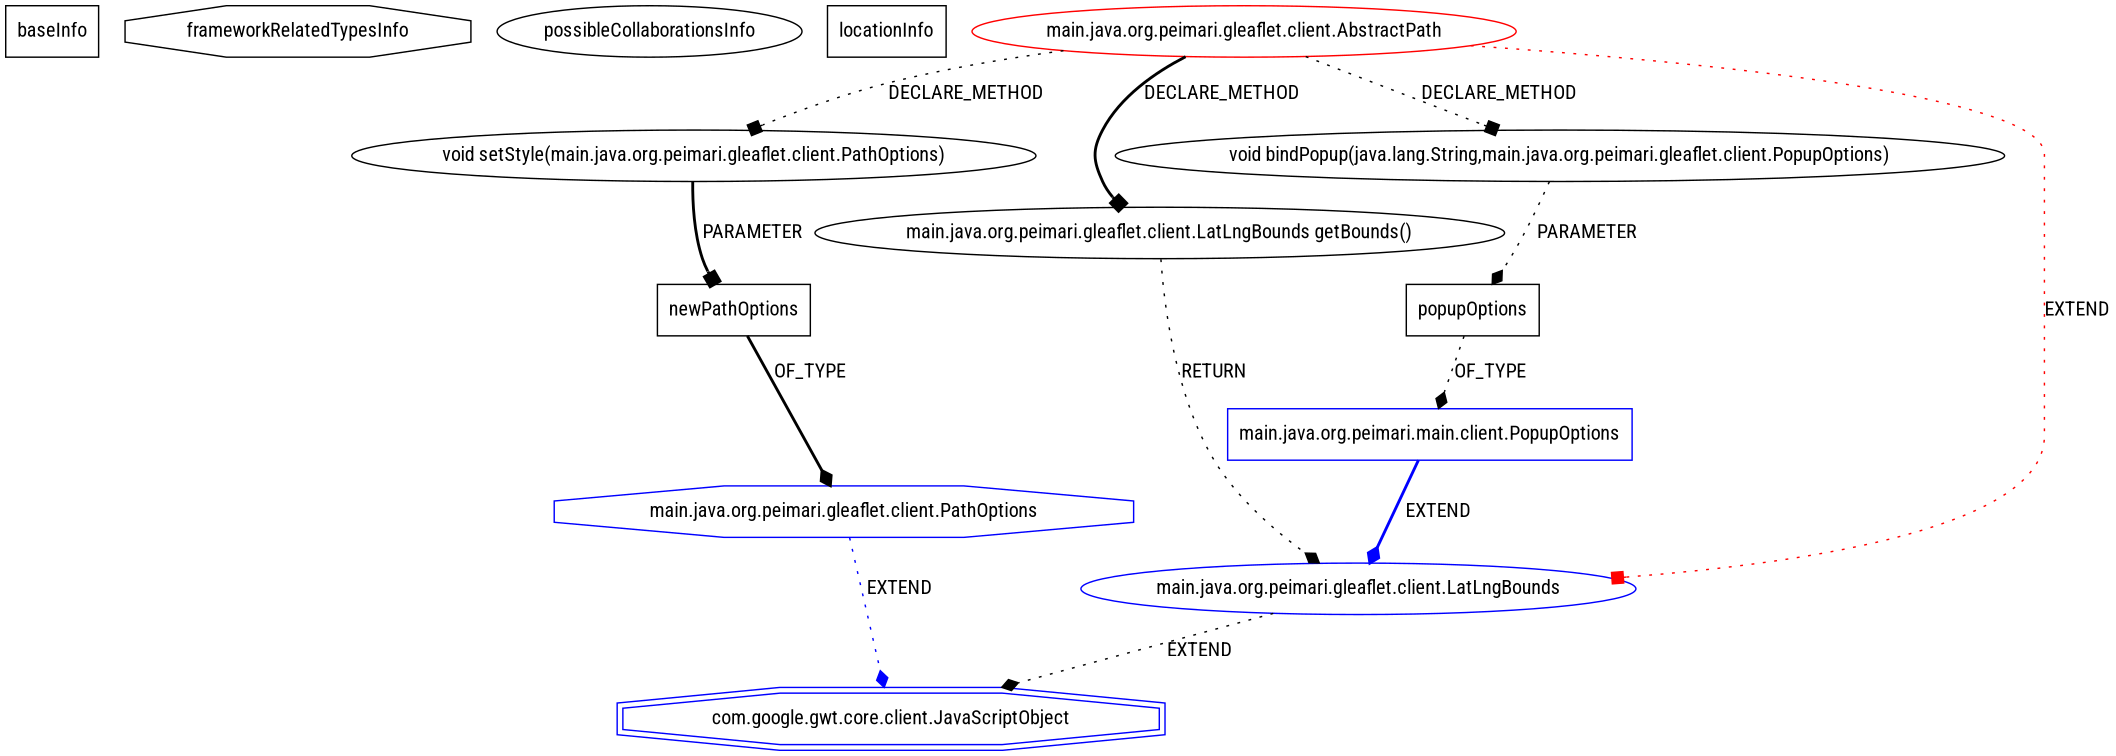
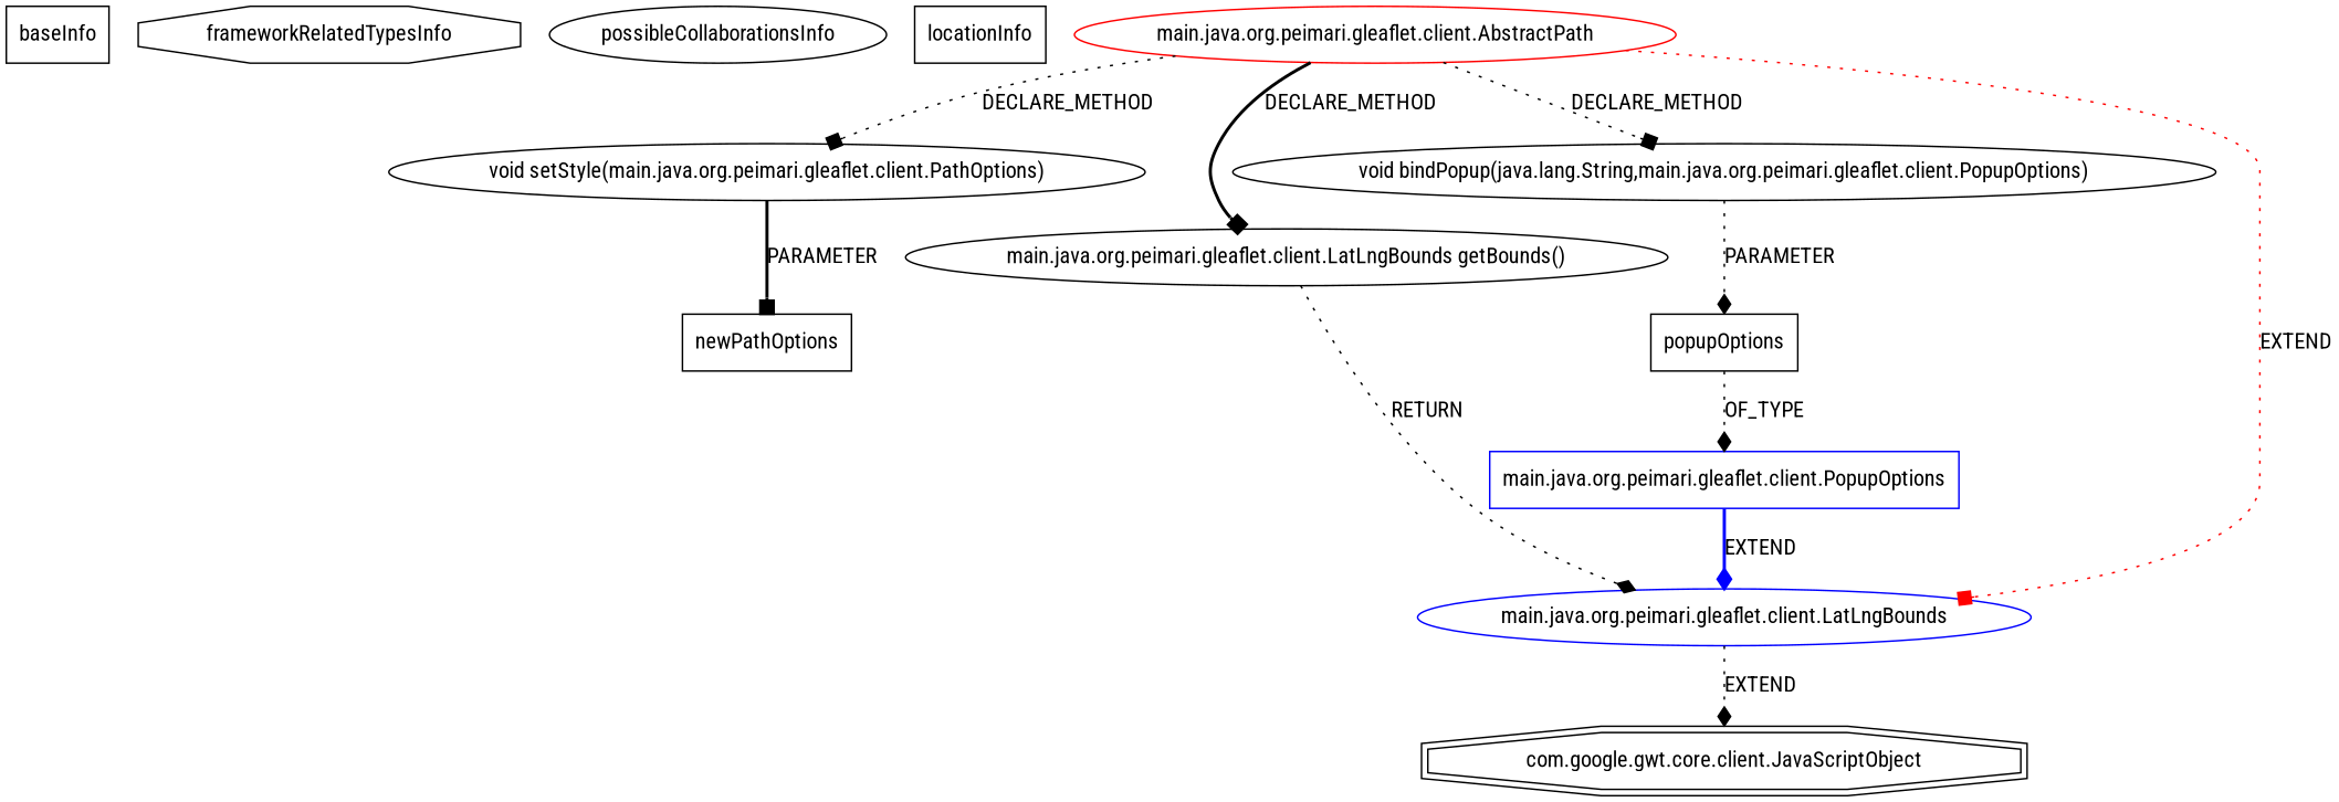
  digraph {
    fontname="Roboto Condensed"
    node [fontname="Roboto Condensed" shape=ellipse isFrameworkType=false]
    edge [arrowhead=diamond fontname="Roboto Condensed" style=dotted]
    baseInfo [category=extension_graph graphId=4104 isAnonymous=false possibleRelation=true shape=box isFrameworkType=""]
    frameworkRelatedTypesInfo [0="com.google.gwt.core.client.JavaScriptObject" shape=octagon isFrameworkType=""]
    possibleCollaborationsInfo [0="4104~CLIENT_METHOD_DECLARATION-RETURN_TYPE-~com.google.gwt.core.client.JavaScriptObject ~com.google.gwt.core.client.JavaScriptObject ~false~false" 1="4104~CLIENT_METHOD_DECLARATION-PARAMETER_DECLARATION-~com.google.gwt.core.client.JavaScriptObject ~com.google.gwt.core.client.JavaScriptObject ~false~false" isFrameworkType=""]
    locationInfo [contextSignature=AbstractPath filePath="/mstahv-g-leaflet/g-leaflet-master/src/main/java/org/peimari/gleaflet/client/AbstractPath.java" graphId=4104 projectName="mstahv-g-leaflet" shape=box isFrameworkType=""]
    n5 [color=red label="main.java.org.peimari.gleaflet.client.AbstractPath" vertexType=ROOT_CLIENT_CLASS_DECLARATION]
    n6 [label="void setStyle(main.java.org.peimari.gleaflet.client.PathOptions)" vertexType=CLIENT_METHOD_DECLARATION]
    n7 [label="main.java.org.peimari.gleaflet.client.LatLngBounds getBounds()" vertexType=CLIENT_METHOD_DECLARATION]
    n8 [label="void bindPopup(java.lang.String,main.java.org.peimari.gleaflet.client.PopupOptions)" vertexType=CLIENT_METHOD_DECLARATION]
    n9 [color=blue label="main.java.org.peimari.gleaflet.client.LatLngBounds" vertexType=REFERENCE_CLIENT_CLASS_DECLARATION]
-   n10 [isFrameworkType=true label="com.google.gwt.core.client.JavaScriptObject" peripheries=2 shape=octagon vertexType=FRAMEWORK_CLASS_TYPE color=blue]
+   n10 [isFrameworkType=true label="com.google.gwt.core.client.JavaScriptObject" peripheries=2 shape=octagon vertexType=FRAMEWORK_CLASS_TYPE]
    n11 [label=newPathOptions shape=box vertexType=PARAMETER_DECLARATION]
    n12 [label=popupOptions shape=box vertexType=PARAMETER_DECLARATION]
-   n13 [color=blue label="main.java.org.peimari.gleaflet.client.PathOptions" shape=octagon vertexType=REFERENCE_CLIENT_CLASS_DECLARATION]
-   n14 [color=blue label="main.java.org.peimari.main.client.PopupOptions" shape=box vertexType=REFERENCE_CLIENT_CLASS_DECLARATION]
+   n14 [color=blue label="main.java.org.peimari.gleaflet.client.PopupOptions" shape=box vertexType=REFERENCE_CLIENT_CLASS_DECLARATION]
    n5 -> n6 [arrowhead=box label=DECLARE_METHOD]
    n5 -> n7 [arrowhead=box label=DECLARE_METHOD style=bold]
    n5 -> n8 [arrowhead=box label=DECLARE_METHOD]
    n5 -> n9 [arrowhead=box color=red label=EXTEND]
    n6 -> n11 [arrowhead=box label=PARAMETER style=bold]
    n7 -> n9 [label=RETURN]
    n8 -> n12 [label=PARAMETER]
    n9 -> n10 [color=black label=EXTEND]
-   n11 -> n13 [label=OF_TYPE style=bold]
    n12 -> n14 [label=OF_TYPE]
-   n13 -> n10 [color=blue label=EXTEND]
    n14 -> n9 [color=blue label=EXTEND style=bold]
  }
